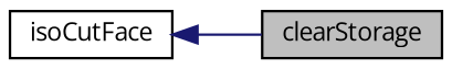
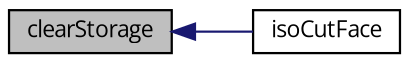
  digraph {
    rankdir=LR
    fontname="Open Sans"
    node [color=black fontname="Open Sans" fontsize=10 shape=record]
    n1 [fillcolor=grey75 fontcolor=black height=0.2 label=clearStorage style=filled width=0.4]
    n2 [height=0.2 label=isoCutFace width=0.4]
-   n2 -> n1 [color=midnightblue dir=back fontname="Open Sans" fontsize=10 labelfontname=Helvetica labelfontsize=10 style=solid]
+   n1 -> n2 [color=midnightblue dir=back fontname="Open Sans" fontsize=10 labelfontname=Helvetica labelfontsize=10 style=solid]
  }
